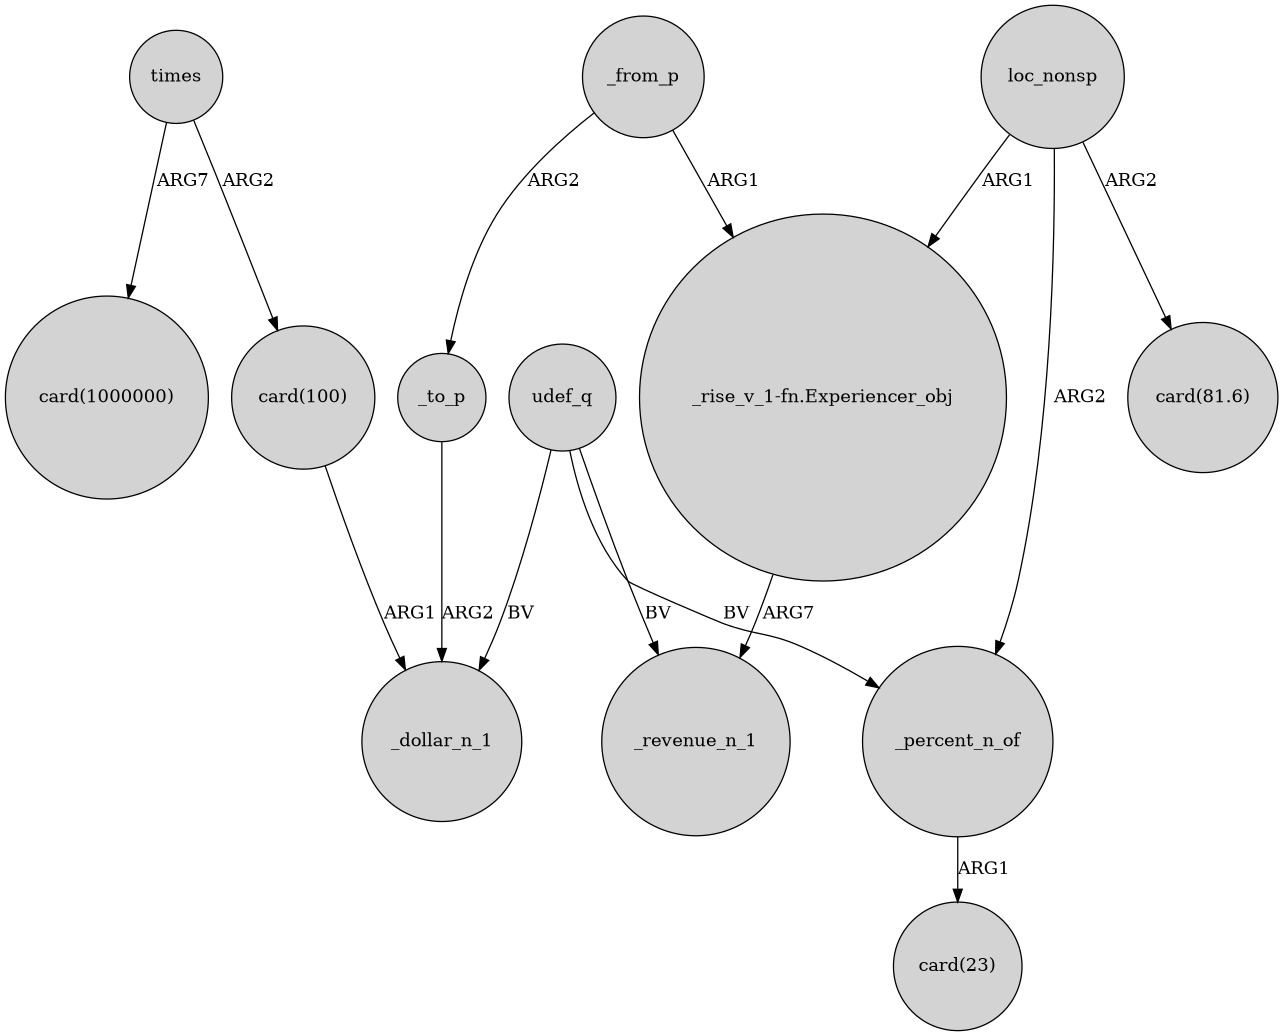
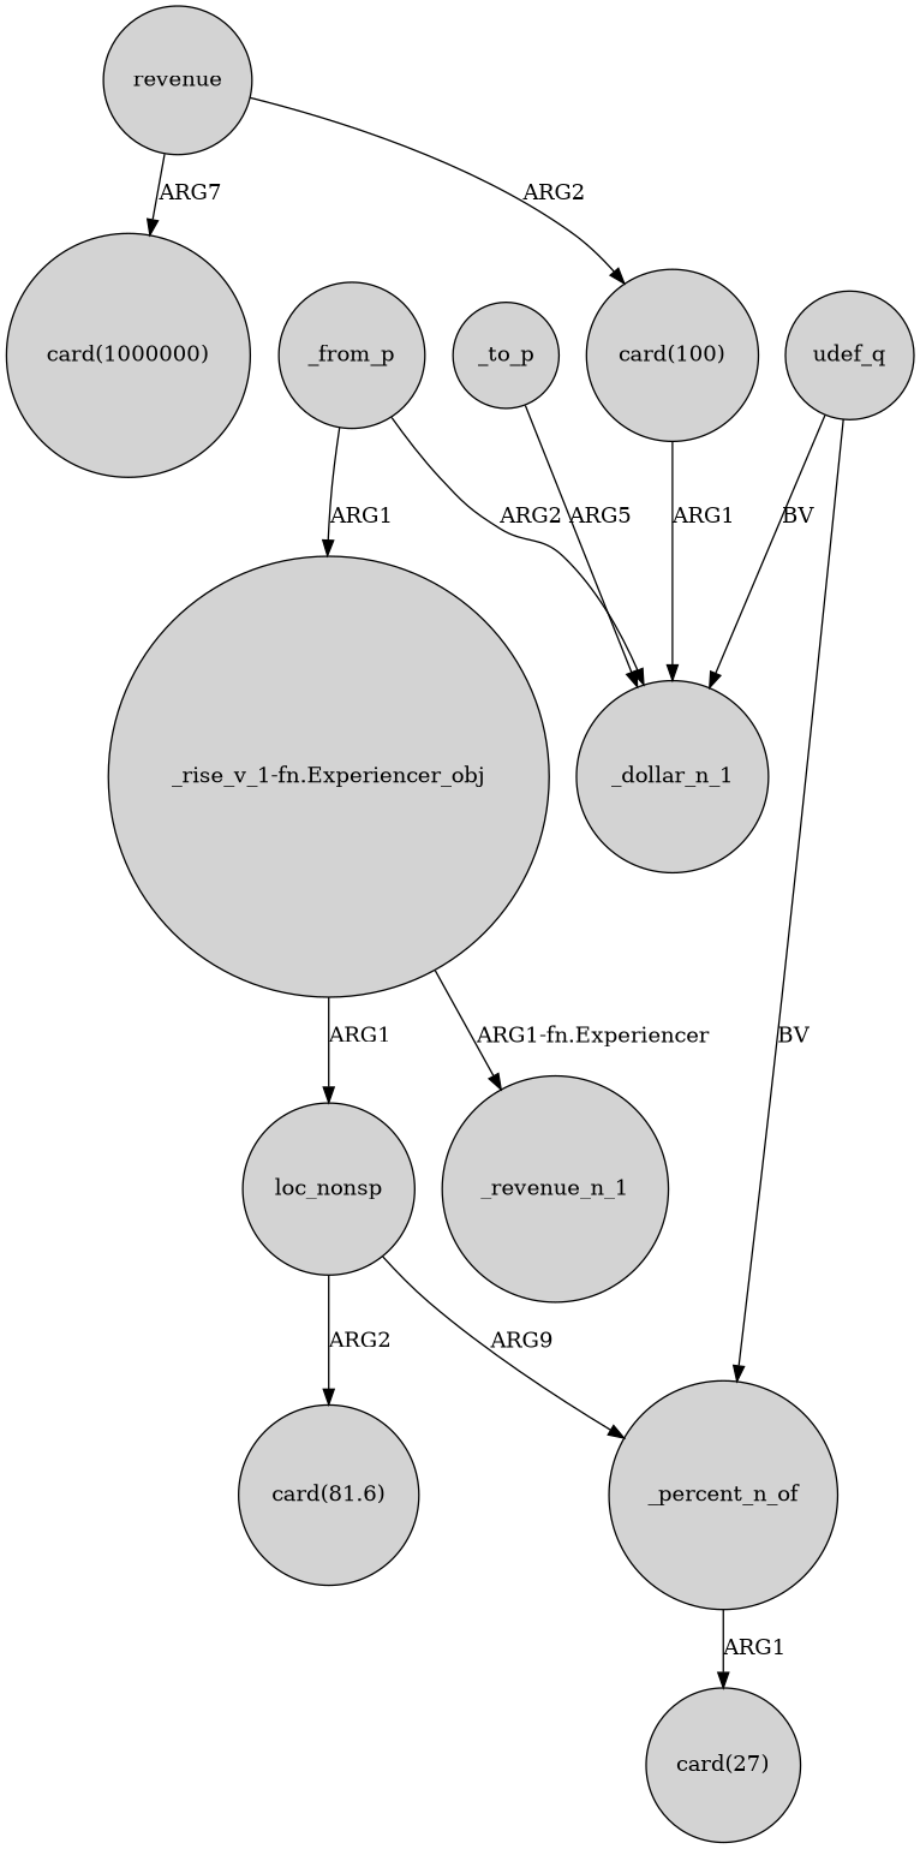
  digraph {
    node [shape=circle style=filled]
-   times
+   times [label=revenue]
    "card(1000000)"
    "card(100)"
    _dollar_n_1
    udef_q
    _percent_n_of
    _revenue_n_1
-   "card(23)"
+   "card(23)" [label="card(27)"]
    "_rise_v_1-fn.Experiencer_obj"
    _to_p
    loc_nonsp
    "card(81.6)"
    _from_p
    times -> "card(1000000)" [label=ARG7]
    times -> "card(100)" [label=ARG2]
    "card(100)" -> _dollar_n_1 [label=ARG1]
    udef_q -> _dollar_n_1 [label=BV]
    udef_q -> _percent_n_of [label=BV]
-   udef_q -> _revenue_n_1 [label=BV]
    _percent_n_of -> "card(23)" [label=ARG1]
-   "_rise_v_1-fn.Experiencer_obj" -> _revenue_n_1 [label=ARG7]
-   _to_p -> _dollar_n_1 [label=ARG2]
-   loc_nonsp -> _percent_n_of [label=ARG2]
-   loc_nonsp -> "_rise_v_1-fn.Experiencer_obj" [label=ARG1]
+   "_rise_v_1-fn.Experiencer_obj" -> _revenue_n_1 [label="ARG1-fn.Experiencer"]
+   _to_p -> _dollar_n_1 [label=ARG5]
+   loc_nonsp -> _percent_n_of [label=ARG9]
+   "_rise_v_1-fn.Experiencer_obj" -> loc_nonsp [label=ARG1]
    loc_nonsp -> "card(81.6)" [label=ARG2]
-   _from_p -> _to_p [label=ARG2]
+   _from_p -> _dollar_n_1 [label=ARG2]
    _from_p -> "_rise_v_1-fn.Experiencer_obj" [label=ARG1]
  }
